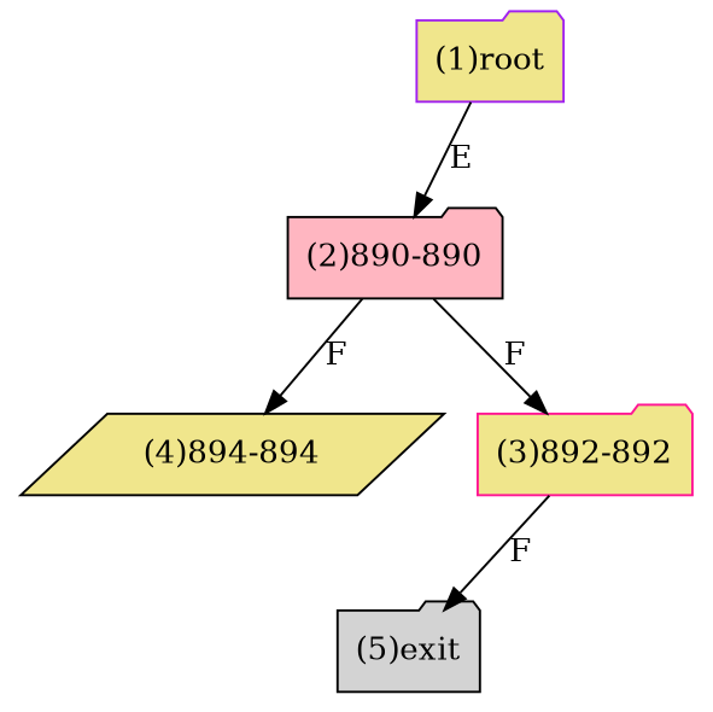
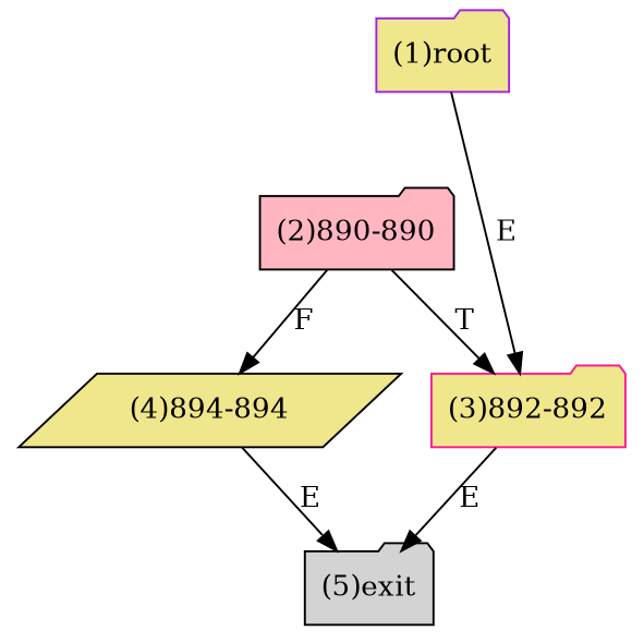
  digraph {
    node [color=black fillcolor=khaki shape=folder style=filled]
    n1 [color=purple label="(1)root"]
    n2 [fillcolor=lightpink label="(2)890-890"]
    n3 [color=deeppink label="(3)892-892"]
    n4 [label="(4)894-894" shape=parallelogram]
    n5 [fillcolor=lightgrey label="(5)exit"]
-   n1 -> n2 [label=E]
-   n2 -> n3 [label=F]
+   n1 -> n3 [label=E]
+   n2 -> n3 [label=T]
    n2 -> n4 [label=F]
-   n3 -> n5 [label=F]
+   n3 -> n5 [label=E]
+   n4 -> n5 [label=E]
  }
